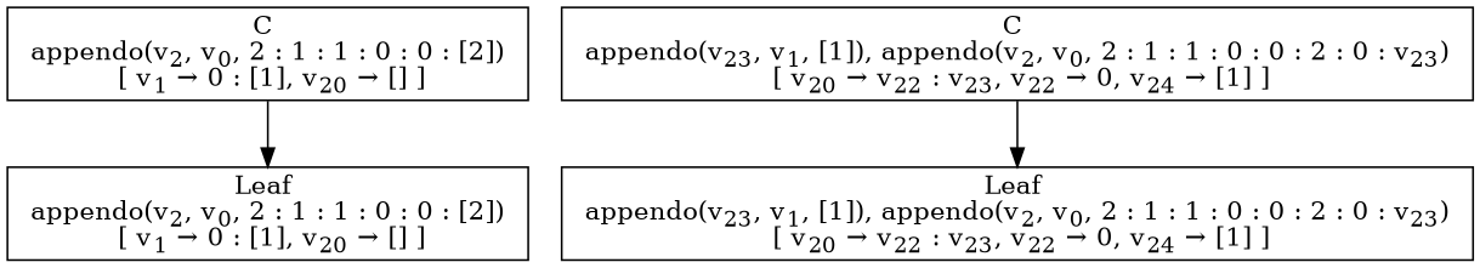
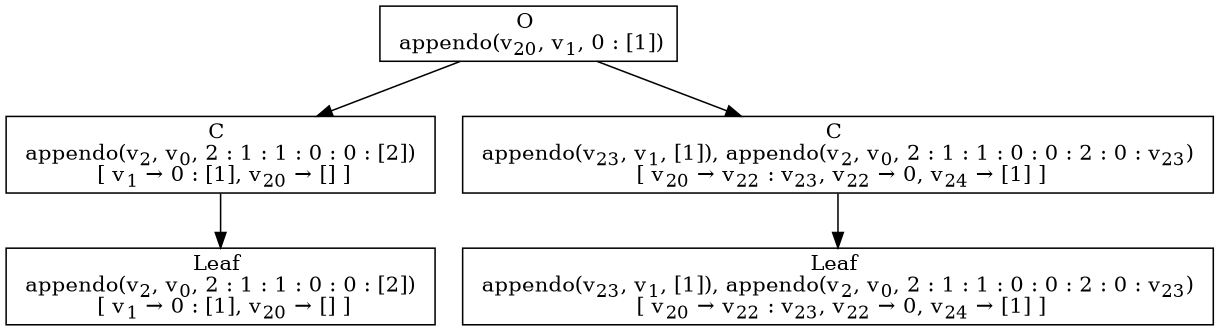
  digraph {
    rankdir=TB
    node [fillcolor=white shape=box style=filled]
+   n1 [label=<O <BR/> appendo(v<SUB>20</SUB>, v<SUB>1</SUB>, 0 : [1])>]
    n2 [label=<C <BR/> appendo(v<SUB>2</SUB>, v<SUB>0</SUB>, 2 : 1 : 1 : 0 : 0 : [2]) <BR/>  [ v<SUB>1</SUB> &rarr; 0 : [1], v<SUB>20</SUB> &rarr; [] ] >]
    n3 [label=<C <BR/> appendo(v<SUB>23</SUB>, v<SUB>1</SUB>, [1]), appendo(v<SUB>2</SUB>, v<SUB>0</SUB>, 2 : 1 : 1 : 0 : 0 : 2 : 0 : v<SUB>23</SUB>) <BR/>  [ v<SUB>20</SUB> &rarr; v<SUB>22</SUB> : v<SUB>23</SUB>, v<SUB>22</SUB> &rarr; 0, v<SUB>24</SUB> &rarr; [1] ] >]
    n4 [label=<Leaf <BR/> appendo(v<SUB>2</SUB>, v<SUB>0</SUB>, 2 : 1 : 1 : 0 : 0 : [2]) <BR/>  [ v<SUB>1</SUB> &rarr; 0 : [1], v<SUB>20</SUB> &rarr; [] ] >]
    n5 [label=<Leaf <BR/> appendo(v<SUB>23</SUB>, v<SUB>1</SUB>, [1]), appendo(v<SUB>2</SUB>, v<SUB>0</SUB>, 2 : 1 : 1 : 0 : 0 : 2 : 0 : v<SUB>23</SUB>) <BR/>  [ v<SUB>20</SUB> &rarr; v<SUB>22</SUB> : v<SUB>23</SUB>, v<SUB>22</SUB> &rarr; 0, v<SUB>24</SUB> &rarr; [1] ] >]
+   n1 -> n2
+   n1 -> n3
    n2 -> n4
    n3 -> n5
  }
